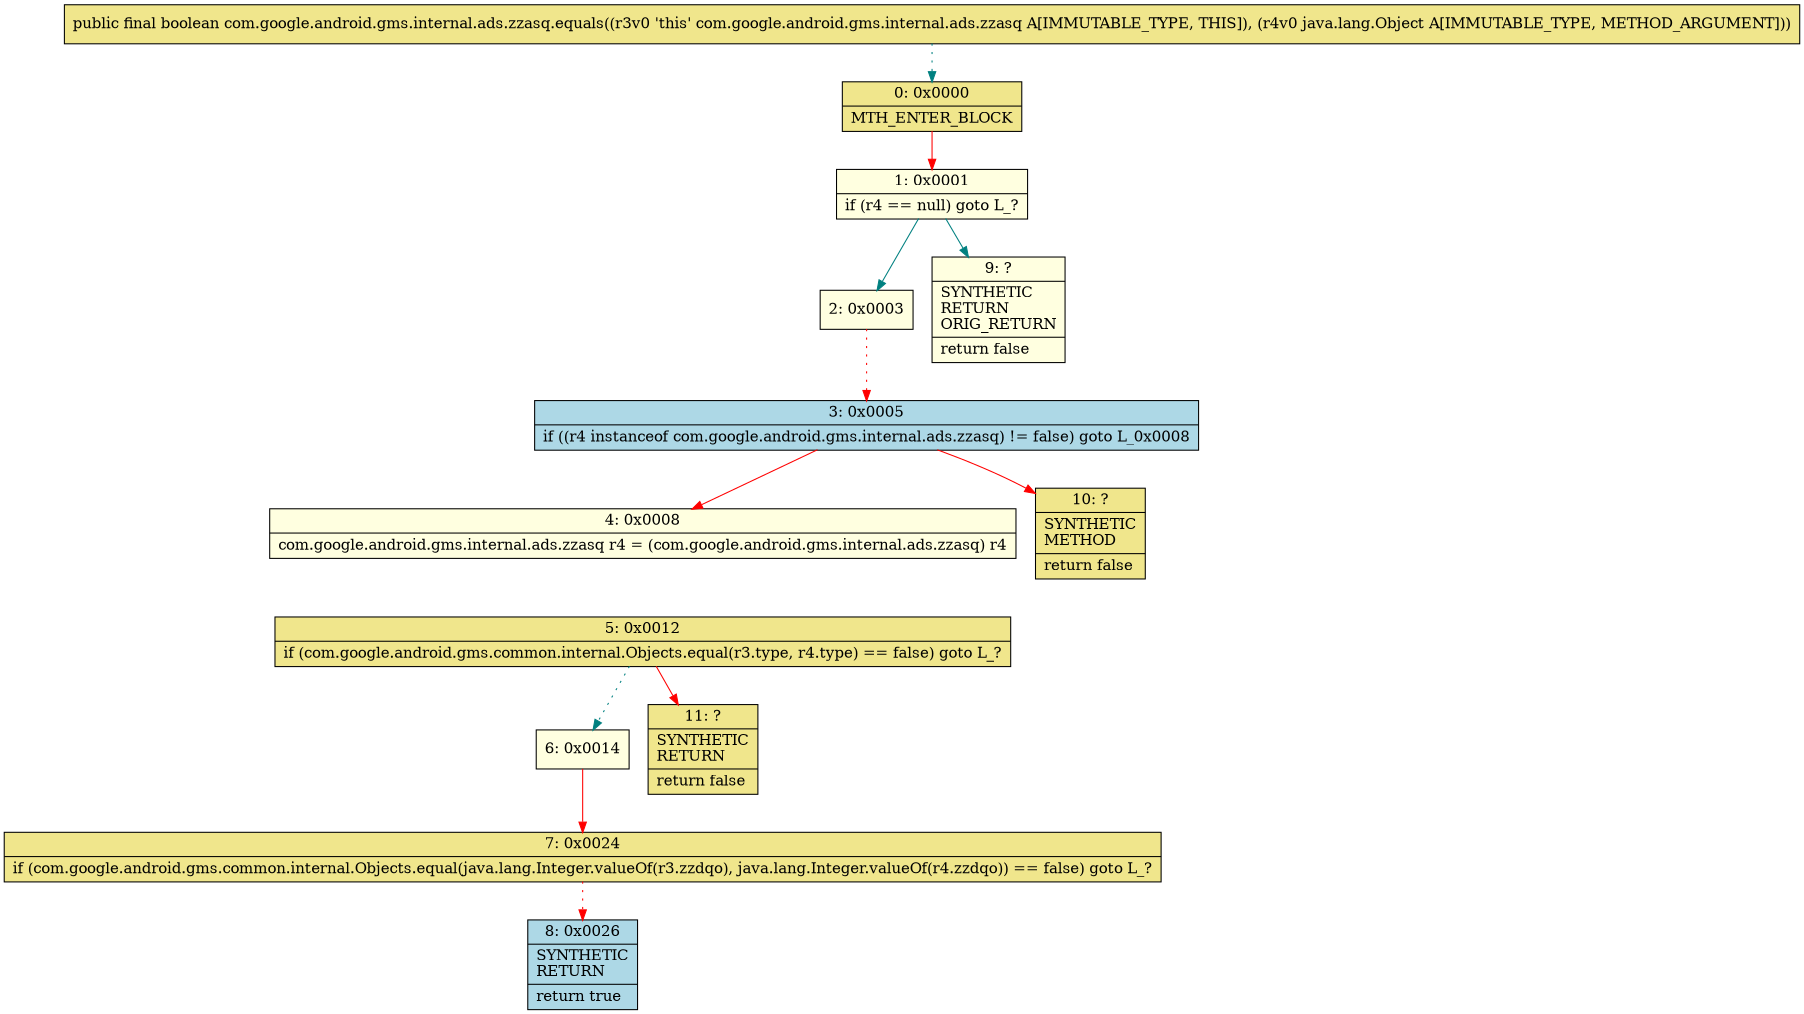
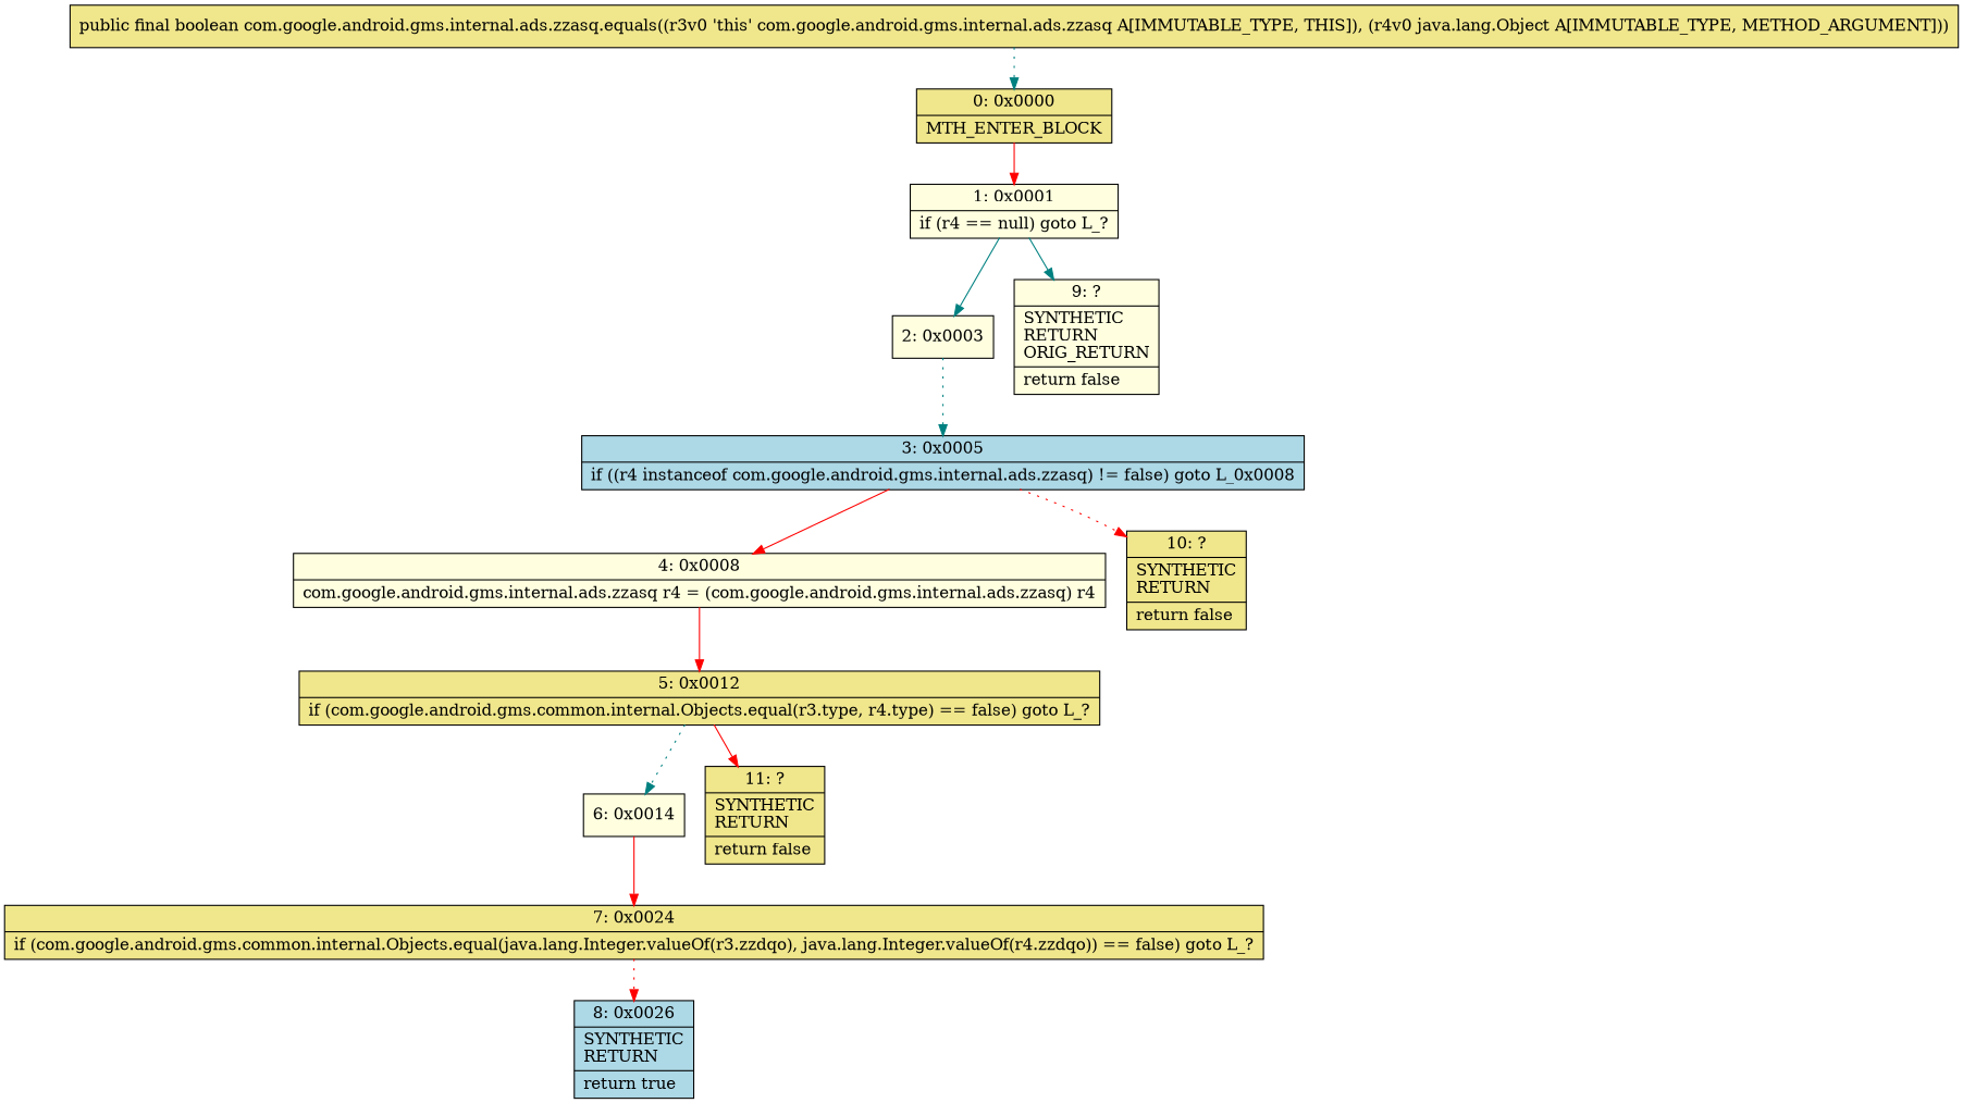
  digraph {
    fontname="DejaVu Serif"
    node [fillcolor=khaki fontname="DejaVu Serif" shape=record style=filled]
    edge [color=red fontname="DejaVu Serif" style=solid]
    n1 [label="{0\:\ 0x0000|MTH_ENTER_BLOCK\l}"]
    n2 [fillcolor=lightyellow label="{1\:\ 0x0001|if (r4 == null) goto L_?\l}"]
    n3 [fillcolor=lightyellow label="{2\:\ 0x0003}"]
    n4 [fillcolor=lightyellow label="{9\:\ ?|SYNTHETIC\lRETURN\lORIG_RETURN\l|return false\l}"]
    n5 [fillcolor=lightblue label="{3\:\ 0x0005|if ((r4 instanceof com.google.android.gms.internal.ads.zzasq) != false) goto L_0x0008\l}"]
    n6 [fillcolor=lightyellow label="{4\:\ 0x0008|com.google.android.gms.internal.ads.zzasq r4 = (com.google.android.gms.internal.ads.zzasq) r4\l}"]
-   n7 [label="{10\:\ ?|SYNTHETIC\lMETHOD\l|return false\l}"]
+   n7 [label="{10\:\ ?|SYNTHETIC\lRETURN\l|return false\l}"]
    n8 [label="{5\:\ 0x0012|if (com.google.android.gms.common.internal.Objects.equal(r3.type, r4.type) == false) goto L_?\l}"]
    n9 [fillcolor=lightyellow label="{6\:\ 0x0014}"]
    n10 [label="{11\:\ ?|SYNTHETIC\lRETURN\l|return false\l}"]
    n11 [label="{7\:\ 0x0024|if (com.google.android.gms.common.internal.Objects.equal(java.lang.Integer.valueOf(r3.zzdqo), java.lang.Integer.valueOf(r4.zzdqo)) == false) goto L_?\l}"]
    n12 [fillcolor=lightblue label="{8\:\ 0x0026|SYNTHETIC\lRETURN\l|return true\l}"]
    n13 [label="{public final boolean com.google.android.gms.internal.ads.zzasq.equals((r3v0 'this' com.google.android.gms.internal.ads.zzasq A[IMMUTABLE_TYPE, THIS]), (r4v0 java.lang.Object A[IMMUTABLE_TYPE, METHOD_ARGUMENT])) }"]
    n1 -> n2
    n2 -> n3 [color=teal]
    n2 -> n4 [color=teal]
-   n3 -> n5 [style=dotted]
+   n3 -> n5 [color=teal style=dotted]
    n5 -> n6
-   n5 -> n7
+   n5 -> n7 [style=dotted]
+   n6 -> n8
    n8 -> n9 [color=teal style=dotted]
    n8 -> n10
    n9 -> n11
    n11 -> n12 [style=dotted]
    n13 -> n1 [color=teal style=dotted]
  }
